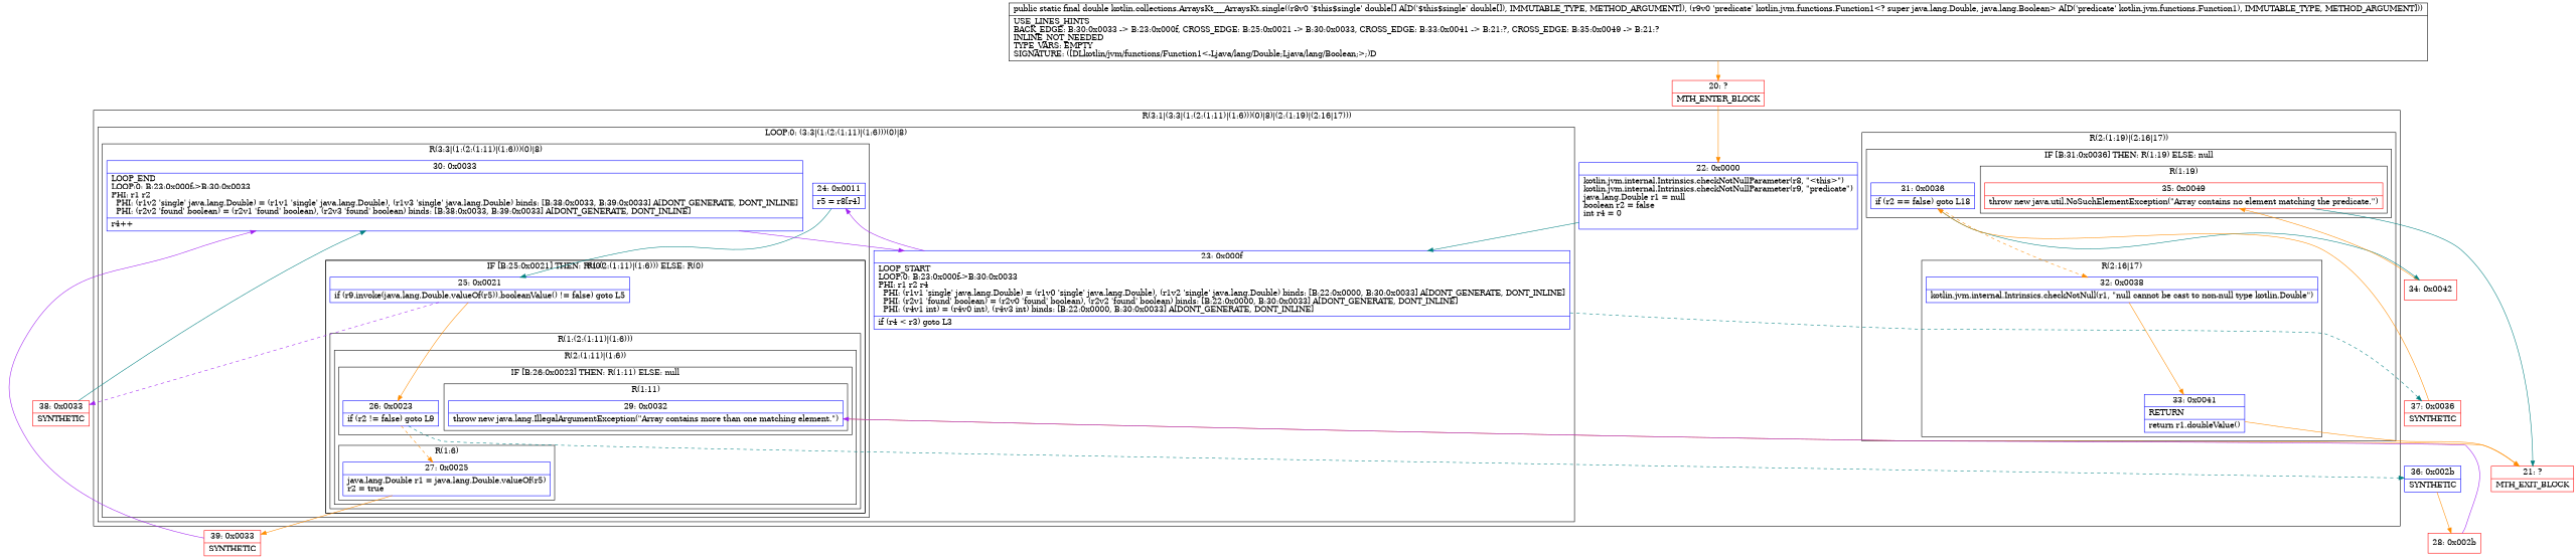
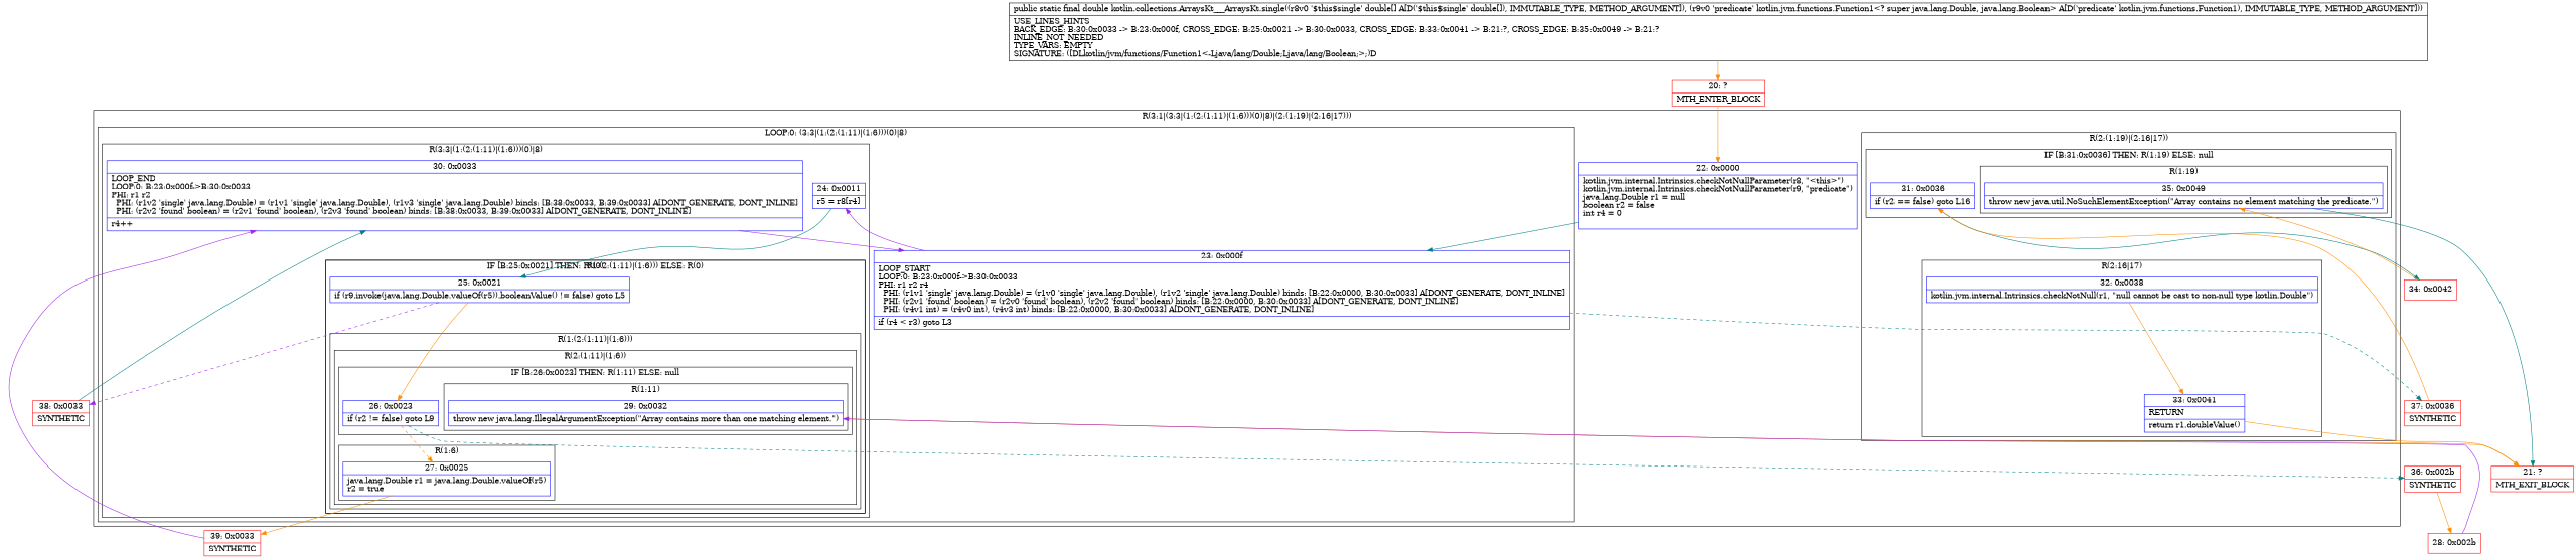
  digraph {
    node [color=blue shape=record]
    edge [color=darkorange]
    n1 [label="{29\:\ 0x0032|throw new java.lang.IllegalArgumentException(\"Array contains more than one matching element.\")\l}"]
    n2 [label="{26\:\ 0x0023|if (r2 != false) goto L9\l}"]
    n3 [label="{27\:\ 0x0025|java.lang.Double r1 = java.lang.Double.valueOf(r5)\lr2 = true\l}"]
    n4 [label="{25\:\ 0x0021|if (r9.invoke(java.lang.Double.valueOf(r5)).booleanValue() != false) goto L5\l}"]
    n5 [label="{24\:\ 0x0011|r5 = r8[r4]\l}"]
    n6 [label="{30\:\ 0x0033|LOOP_END\lLOOP:0: B:23:0x000f\-\>B:30:0x0033\lPHI: r1 r2 \l  PHI: (r1v2 'single' java.lang.Double) = (r1v1 'single' java.lang.Double), (r1v3 'single' java.lang.Double) binds: [B:38:0x0033, B:39:0x0033] A[DONT_GENERATE, DONT_INLINE]\l  PHI: (r2v2 'found' boolean) = (r2v1 'found' boolean), (r2v3 'found' boolean) binds: [B:38:0x0033, B:39:0x0033] A[DONT_GENERATE, DONT_INLINE]\l|r4++\l}"]
    n7 [label="{23\:\ 0x000f|LOOP_START\lLOOP:0: B:23:0x000f\-\>B:30:0x0033\lPHI: r1 r2 r4 \l  PHI: (r1v1 'single' java.lang.Double) = (r1v0 'single' java.lang.Double), (r1v2 'single' java.lang.Double) binds: [B:22:0x0000, B:30:0x0033] A[DONT_GENERATE, DONT_INLINE]\l  PHI: (r2v1 'found' boolean) = (r2v0 'found' boolean), (r2v2 'found' boolean) binds: [B:22:0x0000, B:30:0x0033] A[DONT_GENERATE, DONT_INLINE]\l  PHI: (r4v1 int) = (r4v0 int), (r4v3 int) binds: [B:22:0x0000, B:30:0x0033] A[DONT_GENERATE, DONT_INLINE]\l|if (r4 \< r3) goto L3\l}"]
-   n8 [color=red label="{35\:\ 0x0049|throw new java.util.NoSuchElementException(\"Array contains no element matching the predicate.\")\l}"]
-   n9 [label="{31\:\ 0x0036|if (r2 == false) goto L18\l}"]
+   n8 [label="{35\:\ 0x0049|throw new java.util.NoSuchElementException(\"Array contains no element matching the predicate.\")\l}"]
+   n9 [label="{31\:\ 0x0036|if (r2 == false) goto L16\l}"]
    n10 [label="{32\:\ 0x0038|kotlin.jvm.internal.Intrinsics.checkNotNull(r1, \"null cannot be cast to non\-null type kotlin.Double\")\l}"]
    n11 [label="{33\:\ 0x0041|RETURN\l|return r1.doubleValue()\l}"]
    n12 [label="{22\:\ 0x0000|kotlin.jvm.internal.Intrinsics.checkNotNullParameter(r8, \"\<this\>\")\lkotlin.jvm.internal.Intrinsics.checkNotNullParameter(r9, \"predicate\")\ljava.lang.Double r1 = null\lboolean r2 = false\lint r4 = 0\l\l}"]
    n13 [color=red label="{21\:\ ?|MTH_EXIT_BLOCK\l}"]
-   n14 [label="{36\:\ 0x002b|SYNTHETIC\l}"]
+   n14 [color=red label="{36\:\ 0x002b|SYNTHETIC\l}"]
    n15 [color=red label="{39\:\ 0x0033|SYNTHETIC\l}"]
    n16 [color=red label="{38\:\ 0x0033|SYNTHETIC\l}"]
    n17 [color=red label="{37\:\ 0x0036|SYNTHETIC\l}"]
    n18 [color=red label="{34\:\ 0x0042}"]
    n19 [color=red label="{28\:\ 0x002b}"]
    n20 [color=red label="{20\:\ ?|MTH_ENTER_BLOCK\l}"]
    n21 [label="{public static final double kotlin.collections.ArraysKt___ArraysKt.single((r8v0 '$this$single' double[] A[D('$this$single' double[]), IMMUTABLE_TYPE, METHOD_ARGUMENT]), (r9v0 'predicate' kotlin.jvm.functions.Function1\<? super java.lang.Double, java.lang.Boolean\> A[D('predicate' kotlin.jvm.functions.Function1), IMMUTABLE_TYPE, METHOD_ARGUMENT]))  | USE_LINES_HINTS\lBACK_EDGE: B:30:0x0033 \-\> B:23:0x000f, CROSS_EDGE: B:25:0x0021 \-\> B:30:0x0033, CROSS_EDGE: B:33:0x0041 \-\> B:21:?, CROSS_EDGE: B:35:0x0049 \-\> B:21:?\lINLINE_NOT_NEEDED\lTYPE_VARS: EMPTY\lSIGNATURE: ([DLkotlin\/jvm\/functions\/Function1\<\-Ljava\/lang\/Double;Ljava\/lang\/Boolean;\>;)D\l}" color=""]
    subgraph cluster_1 {
      label="R(3:1|(3:3|(1:(2:(1:11)|(1:6)))(0)|8)|(2:(1:19)|(2:16|17)))"
      n12
      subgraph cluster_2 {
        label="LOOP:0: (3:3|(1:(2:(1:11)|(1:6)))(0)|8)"
        n7
        subgraph cluster_3 {
          label="R(3:3|(1:(2:(1:11)|(1:6)))(0)|8)"
          n5
          n6
          subgraph cluster_4 {
            label="IF [B:25:0x0021] THEN: R(1:(2:(1:11)|(1:6))) ELSE: R(0)"
            n4
            subgraph cluster_5 {
              label="R(1:(2:(1:11)|(1:6)))"
              subgraph cluster_6 {
                label="R(2:(1:11)|(1:6))"
                subgraph cluster_7 {
                  label="IF [B:26:0x0023] THEN: R(1:11) ELSE: null"
                  n2
                  subgraph cluster_8 {
                    label="R(1:11)"
                    n1
                  }
                }
                subgraph cluster_9 {
                  label="R(1:6)"
                  n3
                }
              }
            }
            subgraph cluster_10 {
              label="R(0)"
            }
          }
        }
      }
      subgraph cluster_11 {
        label="R(2:(1:19)|(2:16|17))"
        subgraph cluster_12 {
          label="IF [B:31:0x0036] THEN: R(1:19) ELSE: null"
          n9
          subgraph cluster_13 {
            label="R(1:19)"
            n8
          }
        }
        subgraph cluster_14 {
          label="R(2:16|17)"
          n10
          n11
        }
      }
    }
    n1 -> n13
    n2 -> n3 [style=dashed]
    n2 -> n14 [color=teal style=dashed]
    n3 -> n15
    n4 -> n2
    n4 -> n16 [color=purple style=dashed]
    n5 -> n4 [color=teal]
    n6 -> n7 [color=purple]
    n7 -> n5 [color=purple]
    n7 -> n17 [color=teal style=dashed]
    n8 -> n13 [color=teal]
-   n9 -> n10 [style=dashed]
    n9 -> n18 [color=teal]
    n10 -> n11
    n11 -> n13
    n12 -> n7 [color=teal]
    n14 -> n19
    n15 -> n6 [color=purple]
    n16 -> n6 [color=teal]
    n17 -> n9
    n18 -> n8
    n19 -> n1 [color=purple]
    n20 -> n12
    n21 -> n20
  }
